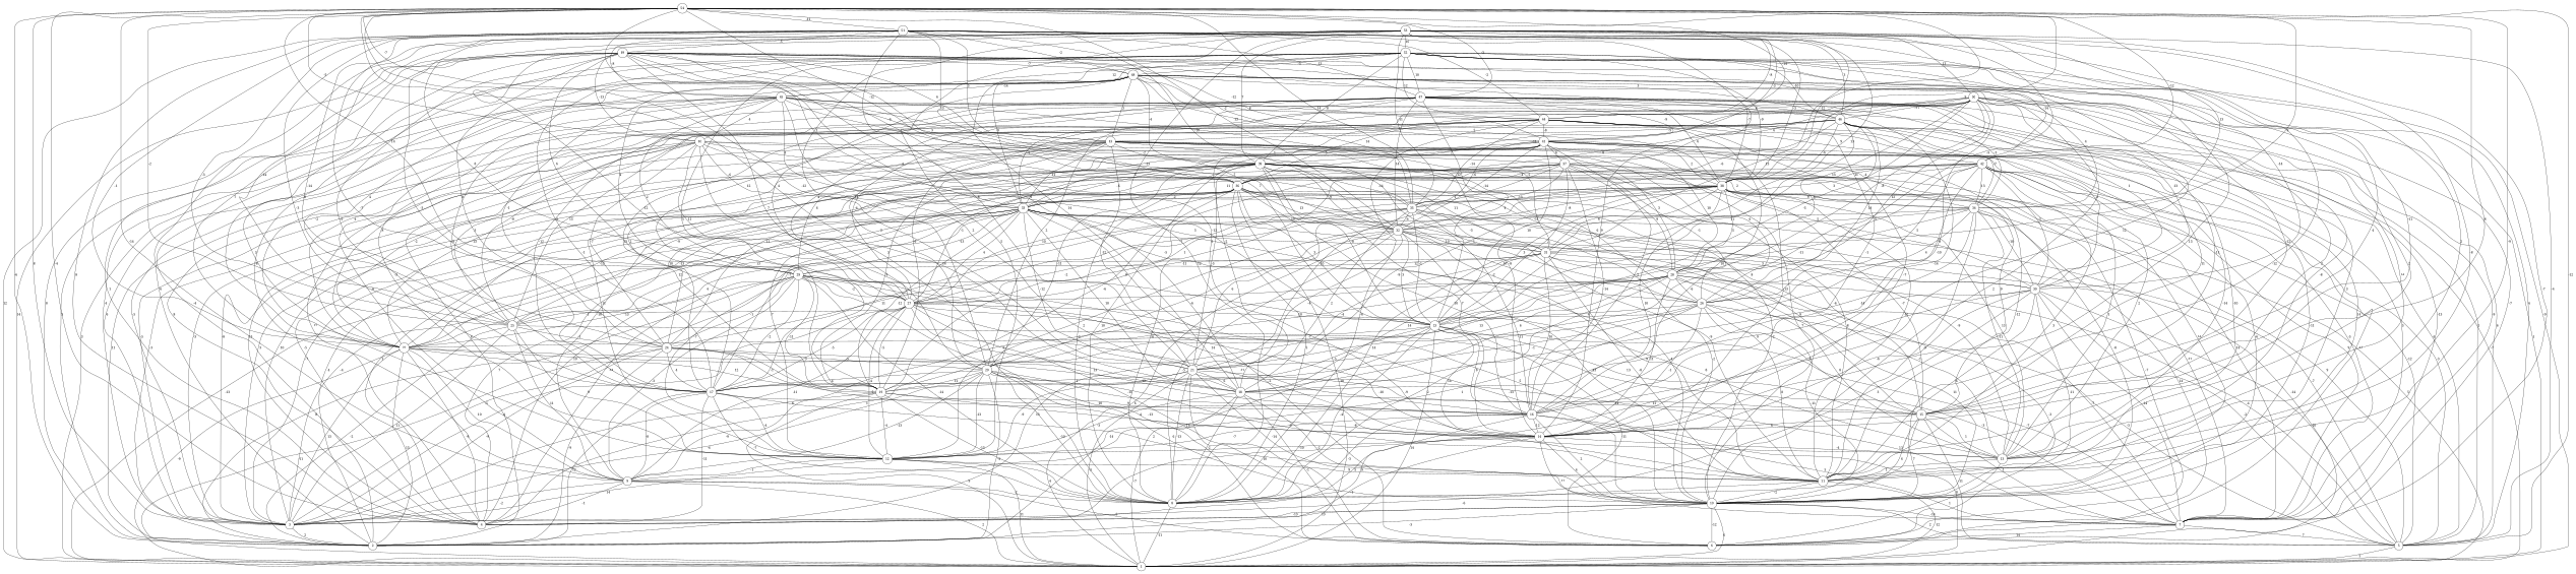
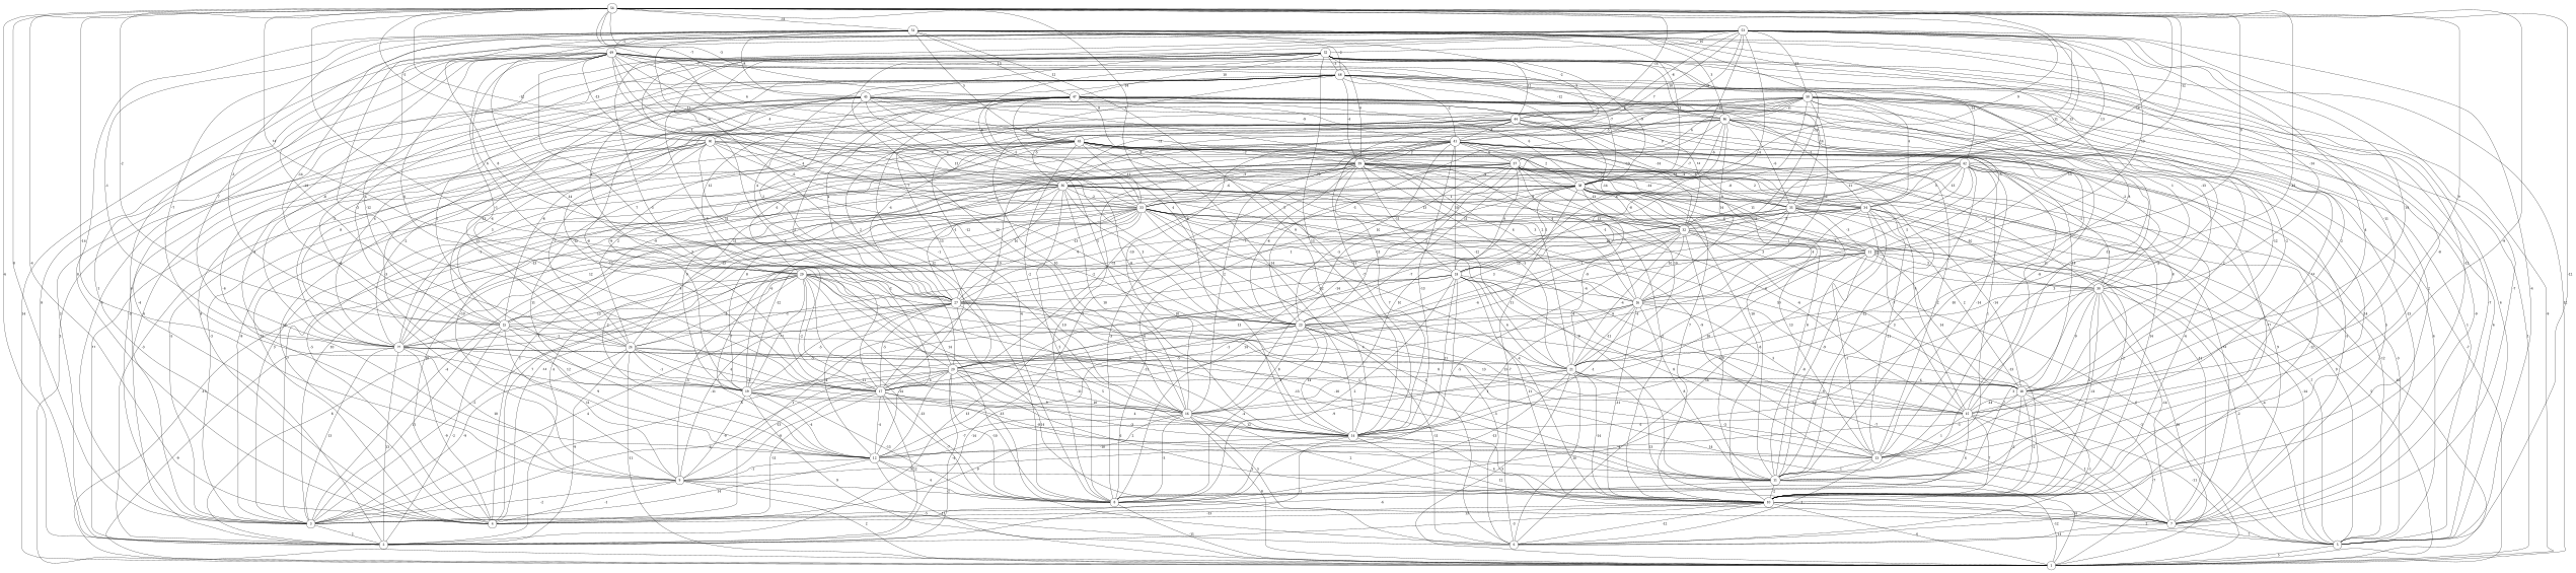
  graph {
    fontname="Noto Serif"
    node [fontname="Noto Serif" shape=circle]
    edge [fontname="Noto Serif"]
    54
    2
    3
    4
    5
    8
    9
    11
    14
    18
    21
    23
    25
    29
    31
    32
    35
    36
    38
    40
    42
    44
    45
    47
    51
    1
    6
    10
    7
    12
    13
    15
    17
    16
    22
    24
    19
    27
    20
    30
    26
    33
    28
    34
    37
    41
    39
    46
    48
    43
    49
    53
    50
    52
    54 -- 2 [label=-6]
    54 -- 3 [label=8]
    54 -- 4 [label=-4]
    54 -- 5 [label=-12]
    54 -- 8 [label=3]
    54 -- 9 [label=-14]
    54 -- 11 [label=-9]
    54 -- 14 [label=8]
    54 -- 18 [label=9]
    54 -- 21 [label=-12]
    54 -- 23 [label=13]
    54 -- 25 [label=-2]
    54 -- 29 [label=14]
    54 -- 31 [label=9]
    54 -- 32 [label=13]
    54 -- 35 [label=14]
    54 -- 36 [label=-12]
    54 -- 38 [label=9]
    54 -- 40 [label=-5]
    54 -- 42 [label=-12]
    54 -- 44 [label=-14]
    54 -- 45 [label=-7]
    54 -- 47 [label=-3]
    54 -- 51 [label=-11]
    3 -- 2 [label=2]
    5 -- 1 [label=5]
    8 -- 1 [label=-11]
    9 -- 3 [label=-2]
    9 -- 4 [label=-1]
    9 -- 8 [label=-2]
    9 -- 1 [label=2]
    9 -- 6 [label=-5]
    11 -- 3 [label=-6]
    11 -- 1 [label=-12]
    11 -- 10 [label=-2]
    14 -- 2 [label=-1]
    14 -- 8 [label=5]
    14 -- 10 [label=4]
    14 -- 7 [label=12]
    14 -- 12 [label=-10]
    14 -- 13 [label=-4]
    18 -- 8 [label=-2]
    18 -- 1 [label=-7]
    18 -- 6 [label=-1]
    18 -- 10 [label=-2]
    18 -- 12 [label=-3]
    18 -- 15 [label=-14]
    21 -- 8 [label=-13]
    21 -- 18 [label=6]
    21 -- 1 [label=-3]
    21 -- 6 [label=10]
    21 -- 10 [label=-14]
    21 -- 7 [label=13]
    21 -- 12 [label=-9]
    21 -- 15 [label=-9]
    21 -- 17 [label=1]
    23 -- 2 [label=-14]
    23 -- 8 [label=-4]
    23 -- 14 [label=14]
    23 -- 1 [label=14]
    23 -- 6 [label=-11]
    23 -- 7 [label=-7]
    23 -- 15 [label=13]
    23 -- 17 [label=-5]
    23 -- 16 [label=8]
    23 -- 22 [label=-7]
    25 -- 2 [label=-2]
    25 -- 3 [label=11]
    25 -- 9 [label=11]
    25 -- 7 [label=-3]
    25 -- 12 [label=9]
    25 -- 24 [label=-1]
    29 -- 2 [label=8]
    29 -- 3 [label=-5]
    29 -- 8 [label=-14]
    29 -- 9 [label=-3]
    29 -- 11 [label=5]
    29 -- 6 [label=-13]
    29 -- 10 [label=-13]
    29 -- 13 [label=8]
    29 -- 17 [label=-2]
    29 -- 16 [label=14]
    29 -- 22 [label=13]
    29 -- 24 [label=-1]
    29 -- 19 [label=-11]
    29 -- 27 [label=-2]
    31 -- 5 [label=-4]
    31 -- 11 [label=-8]
    31 -- 18 [label=14]
    31 -- 25 [label=4]
    31 -- 29 [label=12]
    31 -- 13 [label=-1]
    31 -- 16 [label=10]
    31 -- 20 [label=-4]
    31 -- 30 [label=3]
    32 -- 5 [label=-14]
    32 -- 8 [label=-5]
    32 -- 11 [label=9]
    32 -- 21 [label=-4]
    32 -- 23 [label=3]
    32 -- 31 [label=1]
    32 -- 1 [label=6]
    32 -- 10 [label=-13]
    32 -- 27 [label=-11]
    32 -- 20 [label=-6]
    32 -- 26 [label=10]
    35 -- 5 [label=-7]
    35 -- 18 [label=2]
    35 -- 21 [label=6]
    35 -- 23 [label=-1]
    35 -- 31 [label=-3]
    35 -- 32 [label=-4]
    35 -- 10 [label=-2]
    35 -- 17 [label=11]
    35 -- 24 [label=-2]
    35 -- 27 [label=1]
    35 -- 26 [label=3]
    36 -- 2 [label=4]
    36 -- 3 [label=-7]
    36 -- 4 [label=1]
    36 -- 8 [label=5]
    36 -- 11 [label=-9]
    36 -- 23 [label=3]
    36 -- 32 [label=13]
    36 -- 1 [label=-10]
    36 -- 7 [label=-11]
    36 -- 13 [label=-9]
    36 -- 15 [label=-6]
    36 -- 16 [label=10]
    36 -- 22 [label=-13]
    36 -- 19 [label=-6]
    36 -- 27 [label=10]
    36 -- 33 [label=-2]
    38 -- 4 [label=10]
    38 -- 5 [label=9]
    38 -- 8 [label=14]
    38 -- 21 [label=-9]
    38 -- 31 [label=6]
    38 -- 32 [label=-8]
    38 -- 6 [label=-7]
    38 -- 10 [label=-8]
    38 -- 12 [label=2]
    38 -- 13 [label=13]
    38 -- 15 [label=-7]
    38 -- 16 [label=10]
    38 -- 22 [label=-13]
    38 -- 27 [label=-7]
    38 -- 33 [label=1]
    38 -- 28 [label=5]
    38 -- 34 [label=9]
    40 -- 2 [label=11]
    40 -- 3 [label=-5]
    40 -- 18 [label=14]
    40 -- 23 [label=-12]
    40 -- 25 [label=3]
    40 -- 35 [label=7]
    40 -- 36 [label=4]
    40 -- 22 [label=-2]
    40 -- 24 [label=-7]
    40 -- 27 [label=11]
    40 -- 33 [label=-6]
    40 -- 37 [label=1]
    42 -- 3 [label=10]
    42 -- 5 [label=-3]
    42 -- 11 [label=3]
    42 -- 18 [label=8]
    42 -- 23 [label=-9]
    42 -- 35 [label=3]
    42 -- 36 [label=11]
    42 -- 10 [label=-6]
    42 -- 7 [label=9]
    42 -- 13 [label=1]
    42 -- 17 [label=-7]
    42 -- 30 [label=-5]
    42 -- 26 [label=5]
    42 -- 33 [label=11]
    42 -- 34 [label=13]
-   44 -- 2 [label=6]
    44 -- 4 [label=12]
    44 -- 8 [label=-6]
    44 -- 14 [label=-7]
    44 -- 25 [label=13]
    44 -- 35 [label=-14]
    44 -- 36 [label=-5]
    44 -- 42 [label=9]
    44 -- 15 [label=11]
    44 -- 16 [label=10]
    44 -- 22 [label=8]
    44 -- 30 [label=-2]
    44 -- 34 [label=-7]
    44 -- 41 [label=-8]
    45 -- 3 [label=6]
    45 -- 9 [label=-6]
    45 -- 14 [label=-8]
    45 -- 21 [label=2]
    45 -- 31 [label=-5]
    45 -- 32 [label=-13]
    45 -- 40 [label=4]
    45 -- 44 [label=8]
    45 -- 1 [label=3]
    45 -- 7 [label=-13]
    45 -- 12 [label=-3]
    45 -- 17 [label=-8]
    45 -- 27 [label=2]
    45 -- 33 [label=4]
    45 -- 39 [label=3]
    47 -- 3 [label=-5]
    47 -- 4 [label=8]
    47 -- 5 [label=1]
    47 -- 14 [label=-14]
    47 -- 23 [label=4]
    47 -- 29 [label=12]
    47 -- 32 [label=14]
    47 -- 38 [label=6]
    47 -- 13 [label=-8]
    47 -- 15 [label=-11]
    47 -- 17 [label=-12]
    47 -- 16 [label=-1]
    47 -- 22 [label=-2]
    47 -- 27 [label=4]
    47 -- 20 [label=2]
    47 -- 30 [label=1]
    47 -- 33 [label=-5]
    47 -- 34 [label=-3]
    47 -- 41 [label=-9]
    47 -- 46 [label=8]
    51 -- 4 [label=8]
    51 -- 14 [label=9]
    51 -- 21 [label=8]
    51 -- 25 [label=-3]
    51 -- 32 [label=-10]
    51 -- 36 [label=13]
    51 -- 38 [label=-3]
    51 -- 44 [label=-2]
    51 -- 45 [label=-8]
    51 -- 47 [label=13]
    51 -- 1 [label=12]
    51 -- 10 [label=-12]
    51 -- 13 [label=2]
    51 -- 17 [label=-3]
    51 -- 22 [label=-1]
    51 -- 24 [label=-14]
    51 -- 19 [label=-7]
    51 -- 46 [label=3]
    51 -- 48 [label=-2]
    51 -- 43 [label=5]
    51 -- 49 [label=-5]
    10 -- 2 [label=-3]
    10 -- 3 [label=-13]
    10 -- 4 [label=13]
    10 -- 5 [label=2]
    10 -- 1 [label=6]
    10 -- 6 [label=-12]
    10 -- 7 [label=-14]
    7 -- 5 [label=7]
    7 -- 6 [label=14]
    12 -- 3 [label=14]
    12 -- 8 [label=4]
    12 -- 9 [label=-1]
    12 -- 11 [label=9]
    12 -- 1 [label=11]
    13 -- 11 [label=1]
    13 -- 6 [label=1]
    15 -- 5 [label=-11]
    15 -- 8 [label=6]
    15 -- 14 [label=6]
    15 -- 10 [label=7]
    15 -- 7 [label=1]
    15 -- 13 [label=1]
    17 -- 2 [label=12]
    17 -- 4 [label=-11]
    17 -- 8 [label=-7]
    17 -- 9 [label=-8]
    17 -- 11 [label=2]
    17 -- 12 [label=-4]
    17 -- 16 [label=9]
    16 -- 4 [label=9]
    16 -- 8 [label=-3]
    16 -- 14 [label=12]
    16 -- 1 [label=8]
    16 -- 10 [label=2]
    16 -- 7 [label=5]
    16 -- 12 [label=-7]
    22 -- 2 [label=13]
    22 -- 3 [label=13]
    22 -- 4 [label=-9]
    22 -- 9 [label=10]
    22 -- 18 [label=13]
    22 -- 21 [label=3]
    22 -- 1 [label=-9]
    22 -- 19 [label=12]
    24 -- 2 [label=-9]
    24 -- 3 [label=-9]
    24 -- 14 [label=5]
    24 -- 1 [label=-11]
    24 -- 17 [label=4]
    24 -- 16 [label=12]
    24 -- 19 [label=-1]
    24 -- 20 [label=-5]
    19 -- 8 [label=-13]
    19 -- 9 [label=-9]
    19 -- 14 [label=4]
    19 -- 1 [label=9]
    19 -- 12 [label=-4]
    19 -- 13 [label=-8]
    27 -- 3 [label=4]
    27 -- 9 [label=-11]
    27 -- 11 [label=-10]
    27 -- 14 [label=-11]
    27 -- 18 [label=4]
    27 -- 23 [label=10]
    27 -- 25 [label=-1]
    27 -- 6 [label=14]
    27 -- 12 [label=-4]
    27 -- 17 [label=-5]
    27 -- 19 [label=-5]
    20 -- 2 [label=-4]
    20 -- 3 [label=-6]
    20 -- 8 [label=-10]
    20 -- 9 [label=-13]
    20 -- 11 [label=-3]
    20 -- 14 [label=10]
    20 -- 10 [label=6]
    20 -- 12 [label=-13]
    20 -- 17 [label=4]
    20 -- 16 [label=-11]
    20 -- 19 [label=11]
    30 -- 4 [label=12]
    30 -- 5 [label=-2]
    30 -- 8 [label=3]
    30 -- 11 [label=6]
    30 -- 14 [label=-6]
    30 -- 18 [label=9]
    30 -- 1 [label=10]
    30 -- 10 [label=-11]
    30 -- 7 [label=-14]
    26 -- 5 [label=-3]
    26 -- 9 [label=1]
    26 -- 11 [label=8]
    26 -- 14 [label=-1]
    26 -- 21 [label=-11]
    26 -- 23 [label=4]
    26 -- 10 [label=-11]
    26 -- 15 [label=3]
    26 -- 19 [label=-1]
    33 -- 3 [label=-4]
    33 -- 4 [label=7]
    33 -- 18 [label=10]
    33 -- 21 [label=-12]
    33 -- 25 [label=13]
    33 -- 29 [label=-13]
    33 -- 31 [label=3]
    33 -- 32 [label=13]
    33 -- 1 [label=-13]
    33 -- 6 [label=-2]
    33 -- 10 [label=-4]
    33 -- 12 [label=-7]
    33 -- 15 [label=8]
    33 -- 22 [label=12]
    33 -- 19 [label=-12]
    33 -- 27 [label=4]
    33 -- 30 [label=10]
    33 -- 26 [label=-5]
    28 -- 2 [label=13]
    28 -- 3 [label=6]
    28 -- 4 [label=1]
    28 -- 8 [label=2]
    28 -- 14 [label=11]
    28 -- 21 [label=6]
    28 -- 6 [label=-3]
    28 -- 10 [label=11]
    28 -- 7 [label=-7]
    28 -- 13 [label=8]
    28 -- 20 [label=13]
    28 -- 26 [label=-6]
    34 -- 4 [label=-14]
    34 -- 11 [label=-9]
    34 -- 18 [label=-14]
    34 -- 32 [label=5]
    34 -- 1 [label=5]
    34 -- 6 [label=14]
    34 -- 13 [label=-11]
    34 -- 27 [label=-11]
    34 -- 30 [label=-10]
    34 -- 26 [label=4]
    37 -- 8 [label=-6]
    37 -- 11 [label=8]
    37 -- 21 [label=10]
    37 -- 23 [label=2]
    37 -- 32 [label=-13]
    37 -- 36 [label=-12]
    37 -- 10 [label=14]
    37 -- 12 [label=7]
    37 -- 15 [label=9]
    37 -- 16 [label=-14]
    37 -- 22 [label=-1]
    37 -- 19 [label=8]
    37 -- 30 [label=5]
    37 -- 26 [label=-1]
    37 -- 28 [label=9]
    41 -- 3 [label=-8]
    41 -- 8 [label=10]
    41 -- 9 [label=-10]
    41 -- 11 [label=-12]
    41 -- 14 [label=-13]
    41 -- 23 [label=10]
    41 -- 32 [label=-14]
    41 -- 35 [label=-6]
    41 -- 38 [label=2]
    41 -- 6 [label=-12]
    41 -- 10 [label=-11]
    41 -- 13 [label=-14]
    41 -- 17 [label=10]
    41 -- 16 [label=2]
    41 -- 24 [label=11]
    41 -- 33 [label=-3]
    41 -- 28 [label=10]
    41 -- 37 [label=6]
    41 -- 39 [label=2]
    39 -- 3 [label=3]
    39 -- 4 [label=-5]
    39 -- 5 [label=-12]
    39 -- 8 [label=-3]
    39 -- 14 [label=7]
    39 -- 21 [label=-5]
    39 -- 23 [label=-8]
    39 -- 25 [label=-9]
    39 -- 31 [label=11]
    39 -- 32 [label=9]
    39 -- 35 [label=-14]
    39 -- 38 [label=-4]
    39 -- 10 [label=-2]
    39 -- 7 [label=14]
    39 -- 19 [label=9]
    39 -- 27 [label=-1]
    39 -- 20 [label=-11]
    39 -- 26 [label=6]
    39 -- 33 [label=-6]
    39 -- 28 [label=-11]
    39 -- 34 [label=2]
    46 -- 5 [label=6]
    46 -- 11 [label=-10]
    46 -- 23 [label=11]
    46 -- 25 [label=-8]
    46 -- 35 [label=-6]
    46 -- 36 [label=8]
    46 -- 38 [label=-6]
    46 -- 1 [label=-7]
    46 -- 10 [label=14]
    46 -- 7 [label=5]
    46 -- 27 [label=-4]
    46 -- 26 [label=14]
    46 -- 28 [label=-6]
    46 -- 43 [label=-5]
    48 -- 2 [label=3]
    48 -- 3 [label=4]
    48 -- 25 [label=4]
    48 -- 29 [label=4]
    48 -- 35 [label=14]
    48 -- 38 [label=5]
    48 -- 45 [label=-14]
    48 -- 10 [label=2]
    48 -- 7 [label=-7]
    48 -- 13 [label=2]
    48 -- 15 [label=-12]
    48 -- 24 [label=-1]
    48 -- 27 [label=4]
    48 -- 34 [label=4]
    48 -- 41 [label=-2]
    48 -- 39 [label=-4]
    48 -- 43 [label=3]
    43 -- 2 [label=-3]
    43 -- 3 [label=-3]
    43 -- 4 [label=13]
    43 -- 11 [label=-10]
    43 -- 21 [label=-12]
    43 -- 29 [label=6]
    43 -- 10 [label=7]
    43 -- 7 [label=-5]
    43 -- 12 [label=11]
    43 -- 13 [label=2]
    43 -- 16 [label=-2]
    43 -- 22 [label=13]
    43 -- 24 [label=2]
    43 -- 26 [label=4]
    43 -- 33 [label=-11]
    43 -- 28 [label=3]
    43 -- 34 [label=-4]
    43 -- 39 [label=-2]
    49 -- 2 [label=8]
    49 -- 4 [label=1]
    49 -- 11 [label=2]
    49 -- 14 [label=5]
    49 -- 23 [label=7]
    49 -- 29 [label=6]
    49 -- 36 [label=-6]
    49 -- 38 [label=-7]
    49 -- 40 [label=-13]
    49 -- 1 [label=14]
    49 -- 12 [label=3]
    49 -- 17 [label=-6]
    49 -- 22 [label=7]
    49 -- 24 [label=8]
    49 -- 20 [label=7]
    49 -- 30 [label=-14]
    49 -- 33 [label=1]
    49 -- 41 [label=-12]
    49 -- 46 [label=3]
    49 -- 48 [label=-7]
    49 -- 43 [label=6]
    53 -- 2 [label=6]
    53 -- 5 [label=-4]
    53 -- 8 [label=12]
    53 -- 11 [label=-8]
    53 -- 18 [label=14]
    53 -- 25 [label=-14]
    53 -- 31 [label=13]
    53 -- 35 [label=-11]
    53 -- 38 [label=-12]
    53 -- 44 [label=-8]
    53 -- 6 [label=-7]
    53 -- 12 [label=5]
    53 -- 15 [label=-11]
    53 -- 17 [label=-3]
    53 -- 19 [label=-12]
    53 -- 27 [label=8]
    53 -- 20 [label=-14]
    53 -- 28 [label=-4]
    53 -- 34 [label=13]
    53 -- 41 [label=-3]
    53 -- 39 [label=7]
    53 -- 50 [label=13]
    53 -- 52 [label=10]
    50 -- 5 [label=6]
    50 -- 11 [label=3]
    50 -- 18 [label=-2]
    50 -- 23 [label=-5]
    50 -- 31 [label=13]
    50 -- 36 [label=-11]
    50 -- 1 [label=1]
    50 -- 7 [label=-9]
    50 -- 13 [label=14]
    50 -- 17 [label=13]
    50 -- 16 [label=-10]
    50 -- 22 [label=4]
    50 -- 19 [label=-9]
    50 -- 20 [label=2]
    50 -- 30 [label=-13]
    50 -- 26 [label=12]
    50 -- 28 [label=-8]
    50 -- 37 [label=6]
    50 -- 46 [label=-11]
    52 -- 2 [label=-4]
    52 -- 5 [label=6]
    52 -- 9 [label=-6]
    52 -- 14 [label=13]
    52 -- 38 [label=-9]
    52 -- 42 [label=-14]
    52 -- 44 [label=12]
    52 -- 45 [label=12]
    52 -- 47 [label=10]
    52 -- 1 [label=-9]
    52 -- 15 [label=4]
    52 -- 17 [label=5]
    52 -- 16 [label=12]
    52 -- 22 [label=-8]
    52 -- 19 [label=5]
    52 -- 33 [label=8]
    52 -- 39 [label=8]
    52 -- 46 [label=-10]
    52 -- 48 [label=-3]
  }
